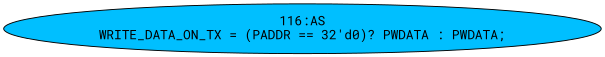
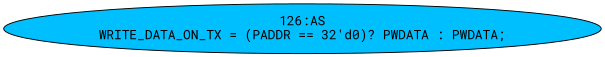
  strict digraph {
    fontname="Roboto Mono"
-   n1 [ast="<pyverilog.vparser.ast.Assign object at 0x7fdc90088510>" def_var="['WRITE_DATA_ON_TX']" fillcolor=deepskyblue label="116:AS\nWRITE_DATA_ON_TX = (PADDR == 32'd0)? PWDATA : PWDATA;" statements="[]" style=filled typ=Assign use_var="['PADDR', 'PWDATA', 'PWDATA']" fontname="Roboto Mono"]
+   n1 [ast="<pyverilog.vparser.ast.Assign object at 0x7fdc90088510>" def_var="['WRITE_DATA_ON_TX']" fillcolor=deepskyblue label="126:AS\nWRITE_DATA_ON_TX = (PADDR == 32'd0)? PWDATA : PWDATA;" statements="[]" style=filled typ=Assign use_var="['PADDR', 'PWDATA', 'PWDATA']" fontname="Roboto Mono"]
  }
